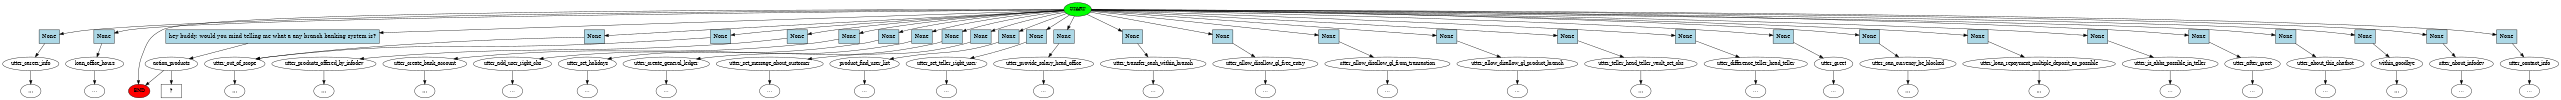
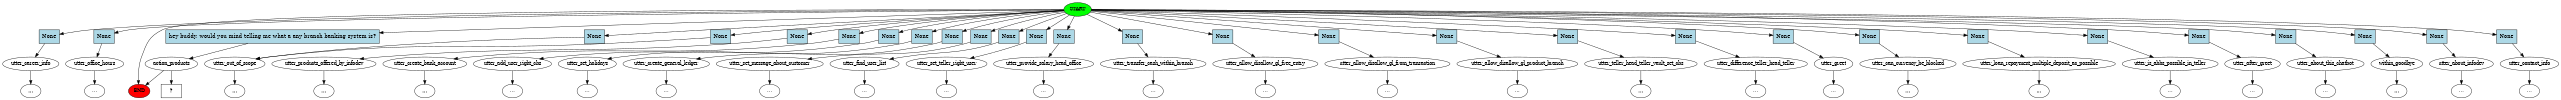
  digraph {
    n1 [fillcolor=green fontsize=12 label=START style=filled]
    n2 [fillcolor=red fontsize=12 label=END style=filled]
    n3 [fillcolor=lightblue label=None shape=rect style=filled]
    n4 [fillcolor=lightblue label=None shape=rect style=filled]
    n5 [fillcolor=lightblue label=None shape=rect style=filled]
    n6 [fillcolor=lightblue label=None shape=rect style=filled]
    n7 [fillcolor=lightblue label="hey buddy, would you mind telling me what a any branch banking system is?" shape=rect style=filled]
    n8 [fillcolor=lightblue label=None shape=rect style=filled]
    n9 [fillcolor=lightblue label=None shape=rect style=filled]
    n10 [fillcolor=lightblue label=None shape=rect style=filled]
    n11 [fillcolor=lightblue label=None shape=rect style=filled]
    n12 [fillcolor=lightblue label=None shape=rect style=filled]
    n13 [fillcolor=lightblue label=None shape=rect style=filled]
    n14 [fillcolor=lightblue label=None shape=rect style=filled]
    n15 [fillcolor=lightblue label=None shape=rect style=filled]
    n16 [fillcolor=lightblue label=None shape=rect style=filled]
    n17 [fillcolor=lightblue label=None shape=rect style=filled]
    n18 [fillcolor=lightblue label=None shape=rect style=filled]
    n19 [fillcolor=lightblue label=None shape=rect style=filled]
    n20 [fillcolor=lightblue label=None shape=rect style=filled]
    n21 [fillcolor=lightblue label=None shape=rect style=filled]
    n22 [fillcolor=lightblue label=None shape=rect style=filled]
    n23 [fillcolor=lightblue label=None shape=rect style=filled]
    n24 [fillcolor=lightblue label=None shape=rect style=filled]
    n25 [fillcolor=lightblue label=None shape=rect style=filled]
    n26 [fillcolor=lightblue label=None shape=rect style=filled]
    n27 [fillcolor=lightblue label=None shape=rect style=filled]
    n28 [fillcolor=lightblue label=None shape=rect style=filled]
    n29 [fillcolor=lightblue label=None shape=rect style=filled]
    n30 [fillcolor=lightblue label=None shape=rect style=filled]
    n31 [fillcolor=lightblue label=None shape=rect style=filled]
    n32 [fontsize=12 label=utter_career_info]
-   n33 [fontsize=12 label=loan_office_hours]
+   n33 [fontsize=12 label=utter_office_hours]
    n34 [fontsize=12 label=utter_out_of_scope]
    n35 [fontsize=12 label=action_products]
    n36 [fontsize=12 label=utter_products_offered_by_infodev]
    n37 [fontsize=12 label=utter_create_bank_account]
    n38 [fontsize=12 label=utter_add_user_right_cbs]
    n39 [fontsize=12 label=utter_set_holidays]
    n40 [fontsize=12 label=utter_create_general_ledger]
    n41 [fontsize=12 label=utter_set_message_about_customer]
-   n42 [fontsize=12 label=product_find_user_list]
+   n42 [fontsize=12 label=utter_find_user_list]
    n43 [fontsize=12 label=utter_set_teller_right_user]
    n44 [fontsize=12 label=utter_provide_salary_head_office]
    n45 [fontsize=12 label=utter_transfer_cash_within_branch]
    n46 [fontsize=12 label=utter_allow_disallow_gl_free_entry]
    n47 [fontsize=12 label=utter_allow_disallow_gl_from_transaction]
    n48 [fontsize=12 label=utter_allow_disallow_gl_product_branch]
    n49 [fontsize=12 label=utter_teller_head_teller_vault_set_cbs]
    n50 [fontsize=12 label=utter_difference_teller_head_teller]
    n51 [fontsize=12 label=utter_greet]
    n52 [fontsize=12 label=utter_can_currency_be_blocked]
    n53 [fontsize=12 label=utter_loan_repayment_multiple_deposit_ac_possible]
    n54 [fontsize=12 label=utter_is_abbs_possible_in_teller]
    n55 [fontsize=12 label=utter_after_greet]
    n56 [fontsize=12 label=utter_about_this_chatbot]
    n57 [fontsize=12 label=within_goodbye]
    n58 [fontsize=12 label=utter_about_infodev]
    n59 [fontsize=12 label=utter_contact_info]
    n60 [label="..."]
    n61 [label="..."]
    n62 [label="..."]
    n63 [label="  ?  " shape=rect]
    n64 [label="..."]
    n65 [label="..."]
    n66 [label="..."]
    n67 [label="..."]
    n68 [label="..."]
    n69 [label="..."]
    n70 [label="..."]
    n71 [label="..."]
    n72 [label="..."]
    n73 [label="..."]
    n74 [label="..."]
    n75 [label="..."]
    n76 [label="..."]
    n77 [label="..."]
    n78 [label="..."]
    n79 [label="..."]
    n80 [label="..."]
    n81 [label="..."]
    n82 [label="..."]
    n83 [label="..."]
    n84 [label="..."]
    n85 [label="..."]
    n86 [label="..."]
    n87 [label="..."]
    n1 -> n2
    n1 -> n3
    n1 -> n4
    n1 -> n5
    n1 -> n6
    n1 -> n7
    n1 -> n8
    n1 -> n9
    n1 -> n10
    n1 -> n11
    n1 -> n12
    n1 -> n13
    n1 -> n14
    n1 -> n15
    n1 -> n16
    n1 -> n17
    n1 -> n18
    n1 -> n19
    n1 -> n20
    n1 -> n21
    n1 -> n22
    n1 -> n23
    n1 -> n24
    n1 -> n25
    n1 -> n26
    n1 -> n27
    n1 -> n28
    n1 -> n29
    n1 -> n30
    n1 -> n31
    n3 -> n32
    n4 -> n33
    n5 -> n34
    n6 -> n34
    n7 -> n35
    n8 -> n36
    n9 -> n37
    n10 -> n38
    n11 -> n39
    n12 -> n40
    n13 -> n41
    n14 -> n42
    n15 -> n43
    n16 -> n44
    n17 -> n45
    n18 -> n46
    n19 -> n47
    n20 -> n48
    n21 -> n49
    n22 -> n50
    n23 -> n51
    n24 -> n52
    n25 -> n53
    n26 -> n54
    n27 -> n55
    n28 -> n56
    n29 -> n57
    n30 -> n58
    n31 -> n59
    n32 -> n60
    n33 -> n61
    n34 -> n62
    n35 -> n2
    n35 -> n63
    n36 -> n64
    n37 -> n65
    n38 -> n66
    n39 -> n67
    n40 -> n68
    n41 -> n69
    n42 -> n70
    n43 -> n71
    n44 -> n72
    n45 -> n73
    n46 -> n74
    n47 -> n75
    n48 -> n76
    n49 -> n77
    n50 -> n78
    n51 -> n79
    n52 -> n80
    n53 -> n81
    n54 -> n82
    n55 -> n83
    n56 -> n84
    n57 -> n85
    n58 -> n86
    n59 -> n87
  }
